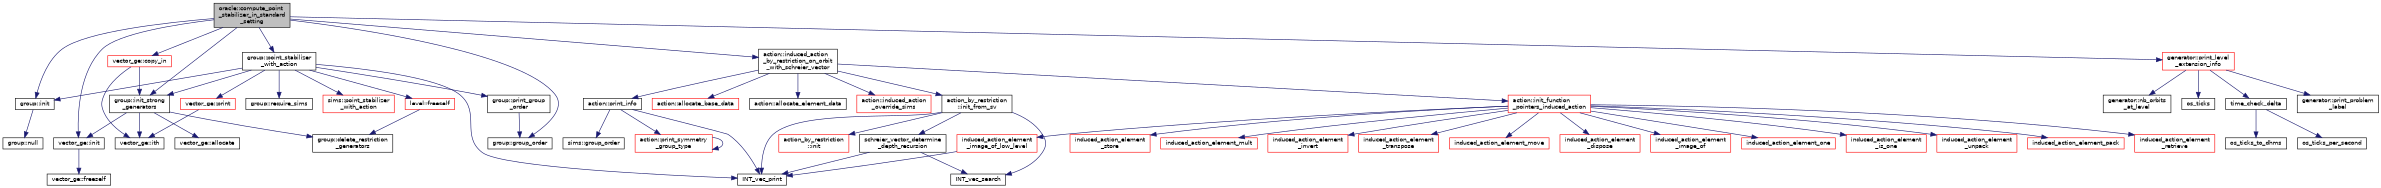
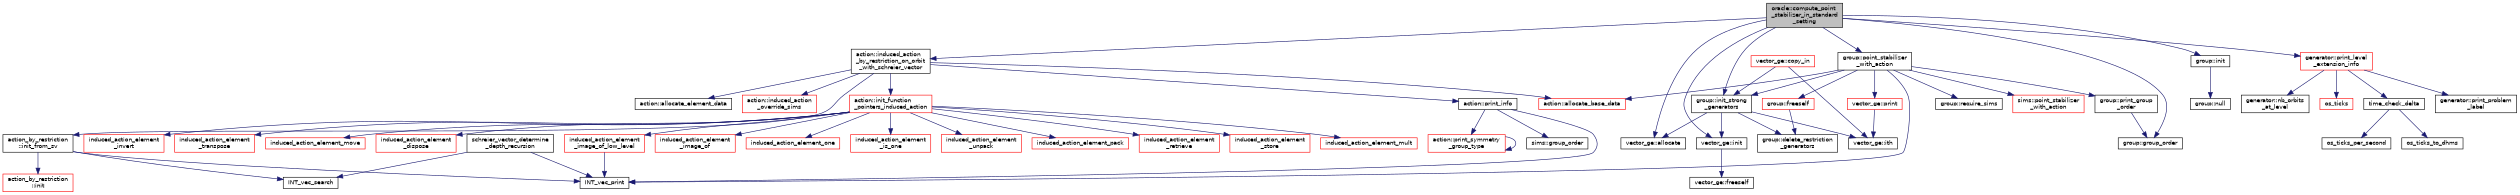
  digraph {
    rankdir=TB
    node [color=black fillcolor=white fontname=Helvetica fontsize=10 shape=record style=filled]
    edge [color=midnightblue fontname=Helvetica fontsize=10 labelfontname=Helvetica labelfontsize=10 style=solid]
    n1 [fillcolor=grey75 fontcolor=black height=0.2 label="oracle::compute_point\l_stabilizer_in_standard\l_setting" width=0.4]
    n2 [height=0.2 label="group::init" width=0.4]
    n3 [color=red height=0.2 label="generator::print_level\l_extension_info" width=0.4]
    n4 [height=0.2 label="action::induced_action\l_by_restriction_on_orbit\l_with_schreier_vector" width=0.4]
    n5 [height=0.2 label="group::point_stabilizer\l_with_action" width=0.4]
    n6 [height=0.2 label="group::init_strong\l_generators" width=0.4]
    n7 [height=0.2 label="vector_ge::init" width=0.4]
    n8 [height=0.2 label="vector_ge::allocate" width=0.4]
    n9 [height=0.2 label="group::group_order" width=0.4]
    n10 [height=0.2 label="group::null" width=0.4]
-   n11 [height=0.2 label=os_ticks width=0.4]
+   n11 [color=red height=0.2 label=os_ticks width=0.4]
    n12 [height=0.2 label=time_check_delta width=0.4]
    n13 [height=0.2 label="generator::print_problem\l_label" width=0.4]
    n14 [height=0.2 label="generator::nb_orbits\l_at_level" width=0.4]
    n15 [height=0.2 label="action::print_info" width=0.4]
    n16 [height=0.2 label="action_by_restriction\l::init_from_sv" width=0.4]
    n17 [color=red height=0.2 label="action::init_function\l_pointers_induced_action" width=0.4]
    n18 [color=red height=0.2 label="action::allocate_base_data" width=0.4]
    n19 [height=0.2 label="action::allocate_element_data" width=0.4]
    n20 [color=red height=0.2 label="action::induced_action\l_override_sims" width=0.4]
    n21 [height=0.2 label=INT_vec_print width=0.4]
    n22 [height=0.2 label="group::require_sims" width=0.4]
    n23 [color=red height=0.2 label="sims::point_stabilizer\l_with_action" width=0.4]
    n24 [color=red height=0.2 label="vector_ge::print" width=0.4]
-   n25 [color=red height=0.2 label="level::freeself" width=0.4]
+   n25 [color=red height=0.2 label="group::freeself" width=0.4]
    n26 [height=0.2 label="group::print_group\l_order" width=0.4]
    n27 [height=0.2 label="vector_ge::ith" width=0.4]
    n28 [height=0.2 label="group::delete_restriction\l_generators" width=0.4]
    n29 [height=0.2 label="vector_ge::freeself" width=0.4]
    n30 [height=0.2 label=os_ticks_per_second width=0.4]
    n31 [height=0.2 label=os_ticks_to_dhms width=0.4]
    n32 [color=red height=0.2 label="action::print_symmetry\l_group_type" width=0.4]
    n33 [height=0.2 label="sims::group_order" width=0.4]
    n34 [height=0.2 label=INT_vec_search width=0.4]
    n35 [height=0.2 label="schreier_vector_determine\l_depth_recursion" width=0.4]
    n36 [color=red height=0.2 label="action_by_restriction\l::init" width=0.4]
    n37 [color=red height=0.2 label="induced_action_element\l_image_of" width=0.4]
    n38 [color=red height=0.2 label="induced_action_element\l_image_of_low_level" width=0.4]
    n39 [color=red height=0.2 label=induced_action_element_one width=0.4]
    n40 [color=red height=0.2 label="induced_action_element\l_is_one" width=0.4]
    n41 [color=red height=0.2 label="induced_action_element\l_unpack" width=0.4]
    n42 [color=red height=0.2 label=induced_action_element_pack width=0.4]
    n43 [color=red height=0.2 label="induced_action_element\l_retrieve" width=0.4]
    n44 [color=red height=0.2 label="induced_action_element\l_store" width=0.4]
    n45 [color=red height=0.2 label=induced_action_element_mult width=0.4]
    n46 [color=red height=0.2 label="induced_action_element\l_invert" width=0.4]
    n47 [color=red height=0.2 label="induced_action_element\l_transpose" width=0.4]
    n48 [color=red height=0.2 label=induced_action_element_move width=0.4]
    n49 [color=red height=0.2 label="induced_action_element\l_dispose" width=0.4]
    n50 [color=red height=0.2 label="vector_ge::copy_in" width=0.4]
    n1 -> n2
    n1 -> n3
    n1 -> n4
    n1 -> n5
    n1 -> n6
    n1 -> n7
-   n1 -> n50
+   n1 -> n8
    n1 -> n9
    n2 -> n10
    n3 -> n11
    n3 -> n12
    n3 -> n13
    n3 -> n14
    n4 -> n15
    n4 -> n16
    n4 -> n17
    n4 -> n18
    n4 -> n19
    n4 -> n20
-   n5 -> n2
+   n5 -> n18
    n5 -> n6
    n5 -> n21
    n5 -> n22
    n5 -> n23
    n5 -> n24
    n5 -> n25
    n5 -> n26
    n6 -> n7
    n6 -> n8
    n6 -> n27
    n6 -> n28
    n7 -> n29
    n12 -> n30
    n12 -> n31
    n15 -> n21
    n15 -> n32
    n15 -> n33
    n16 -> n21
    n16 -> n34
-   n16 -> n35
    n16 -> n36
    n17 -> n37
    n17 -> n38
    n17 -> n39
    n17 -> n40
    n17 -> n41
    n17 -> n42
    n17 -> n43
    n17 -> n44
    n17 -> n45
    n17 -> n46
    n17 -> n47
    n17 -> n48
    n17 -> n49
    n24 -> n27
    n25 -> n28
    n26 -> n9
    n32 -> n32
    n35 -> n21
    n35 -> n34
    n38 -> n21
    n50 -> n6
    n50 -> n27
  }
